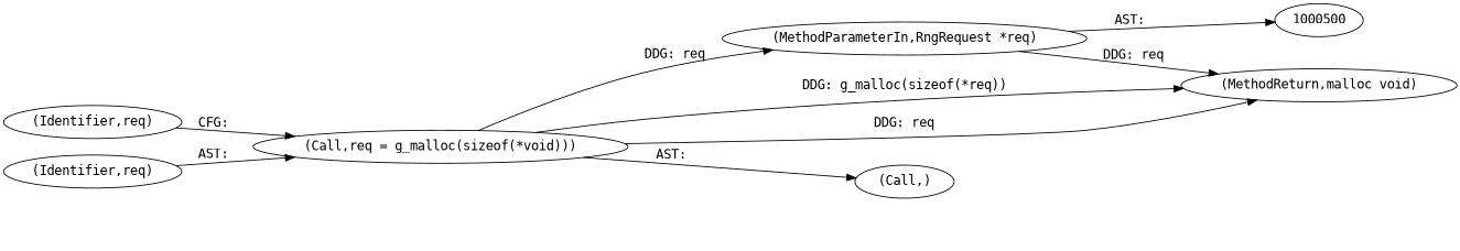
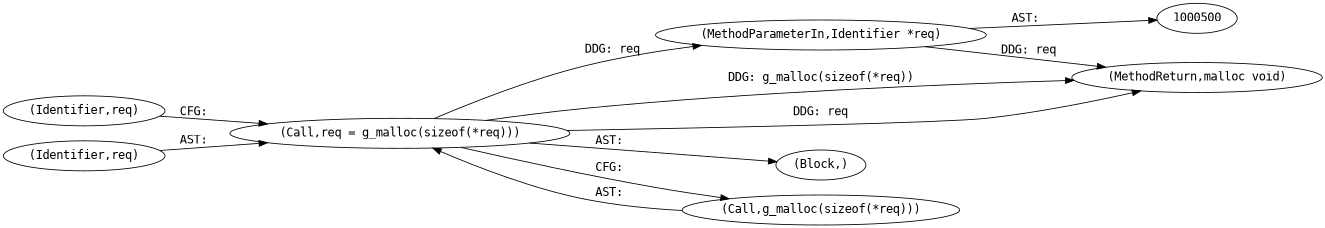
  digraph {
    fontname="DejaVu Sans Mono"
    rankdir=LR
    node [fontname="DejaVu Sans Mono"]
    edge [fontname="DejaVu Sans Mono"]
-   n1 [label="(MethodParameterIn,RngRequest *req)"]
+   n1 [label="(MethodParameterIn,Identifier *req)"]
    n2 [label="(MethodReturn,malloc void)"]
    n3 [label=1000500]
-   n4 [label="(Call,req = g_malloc(sizeof(*void)))"]
-   n5 [label="(Call,)"]
+   n4 [label="(Call,req = g_malloc(sizeof(*req)))"]
+   n5 [label="(Block,)"]
+   n6 [label="(Call,g_malloc(sizeof(*req)))"]
    n7 [label="(Identifier,req)"]
    n8 [label="(Identifier,req)"]
    n1 -> n2 [label="DDG: req"]
    n1 -> n3 [label="AST: "]
    n4 -> n1 [label="DDG: req"]
    n4 -> n2 [label="DDG: g_malloc(sizeof(*req))"]
    n4 -> n2 [label="DDG: req"]
    n4 -> n5 [label="AST: "]
+   n4 -> n6 [label="CFG: "]
+   n6 -> n4 [label="AST: "]
    n7 -> n4 [label="CFG: "]
    n8 -> n4 [label="AST: "]
  }
